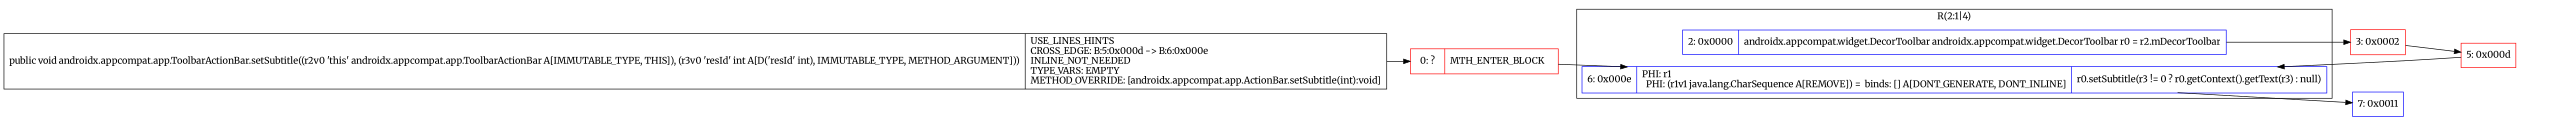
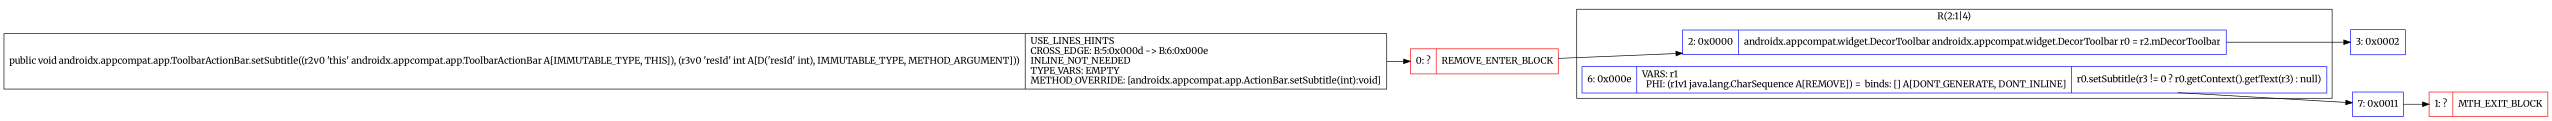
  digraph {
    fontname=Merriweather
    rankdir=LR
    node [color=red fontname=Merriweather shape=record]
    edge [fontname=Merriweather]
    n1 [color=blue label="{2\:\ 0x0000|androidx.appcompat.widget.DecorToolbar androidx.appcompat.widget.DecorToolbar r0 = r2.mDecorToolbar\l}"]
-   n2 [color=blue label="{6\:\ 0x000e|PHI: r1 \l  PHI: (r1v1 java.lang.CharSequence A[REMOVE]) =  binds: [] A[DONT_GENERATE, DONT_INLINE]\l|r0.setSubtitle(r3 != 0 ? r0.getContext().getText(r3) : null)\l}"]
-   n3 [label="{3\:\ 0x0002}"]
+   n2 [color=blue label="{6\:\ 0x000e|VARS: r1 \l  PHI: (r1v1 java.lang.CharSequence A[REMOVE]) =  binds: [] A[DONT_GENERATE, DONT_INLINE]\l|r0.setSubtitle(r3 != 0 ? r0.getContext().getText(r3) : null)\l}"]
+   n3 [color=blue label="{3\:\ 0x0002}"]
    n4 [color=blue label="{7\:\ 0x0011}"]
-   n5 [label="{5\:\ 0x000d}"]
-   n7 [label="{0\:\ ?|MTH_ENTER_BLOCK\l}"]
+   n6 [label="{1\:\ ?|MTH_EXIT_BLOCK\l}"]
+   n7 [label="{0\:\ ?|REMOVE_ENTER_BLOCK\l}"]
    n8 [label="{public void androidx.appcompat.app.ToolbarActionBar.setSubtitle((r2v0 'this' androidx.appcompat.app.ToolbarActionBar A[IMMUTABLE_TYPE, THIS]), (r3v0 'resId' int A[D('resId' int), IMMUTABLE_TYPE, METHOD_ARGUMENT]))  | USE_LINES_HINTS\lCROSS_EDGE: B:5:0x000d \-\> B:6:0x000e\lINLINE_NOT_NEEDED\lTYPE_VARS: EMPTY\lMETHOD_OVERRIDE: [androidx.appcompat.app.ActionBar.setSubtitle(int):void]\l}" color=""]
    subgraph cluster_1 {
      label="R(2:1|4)"
      n1
      n2
    }
    n1 -> n3
    n2 -> n4
-   n3 -> n5
-   n5 -> n2
-   n7 -> n2
+   n4 -> n6
+   n7 -> n1
    n8 -> n7
  }
